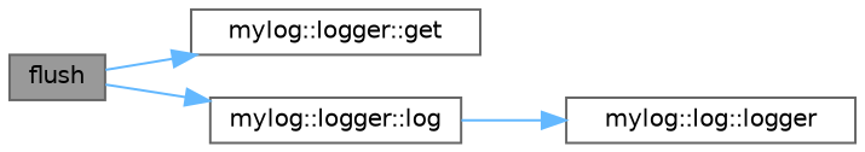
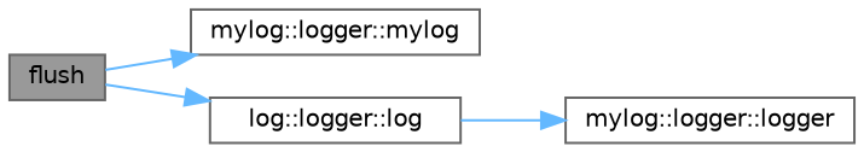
  digraph {
    rankdir=LR
    node [color=grey40 fillcolor=white fontname=Helvetica fontsize=10 shape=box style=filled]
    edge [color=steelblue1 fontname=Helvetica fontsize=10 labelfontname=Helvetica labelfontsize=10 style=solid]
    n1 [color=gray40 fillcolor=grey60 fontcolor=black height=0.2 label=flush width=0.4]
-   n2 [height=0.2 label="mylog::logger::get" width=0.4]
-   n3 [height=0.2 label="mylog::logger::log" width=0.4]
-   n4 [height=0.2 label="mylog::log::logger" width=0.4]
+   n2 [height=0.2 label="mylog::logger::mylog" width=0.4]
+   n3 [height=0.2 label="log::logger::log" width=0.4]
+   n4 [height=0.2 label="mylog::logger::logger" width=0.4]
    n1 -> n2
    n1 -> n3
    n3 -> n4
  }
